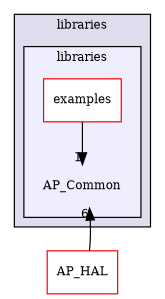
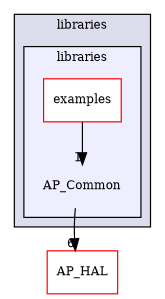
  digraph {
    compound=true
    fontname="DejaVu Serif"
    node [fontname="DejaVu Serif" fontsize=10 shape=box color=red fillcolor=white style=filled]
    edge [fontname="DejaVu Serif" labeldistance=1.5 labelfontname=Helvetica labelfontsize=10]
    n1 [label=AP_Common shape=plaintext color="" fillcolor="" style=""]
    n2 [label=examples]
    n3 [label=AP_HAL]
    subgraph cluster_1 {
      bgcolor="#ddddee"
      fontsize=10
      label=libraries
      pencolor=black
      subgraph cluster_2 {
        bgcolor="#eeeeff"
        fontsize=10
        label=libraries
        pencolor=black
        n1
        n2
      }
    }
    n2 -> n1 [headlabel=1]
-   n3 -> n1 [headlabel=6]
+   n1 -> n3 [headlabel=6]
  }
